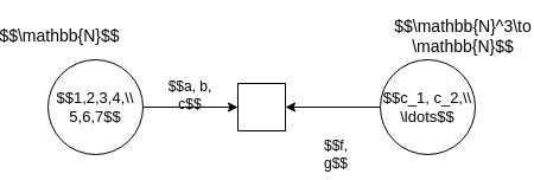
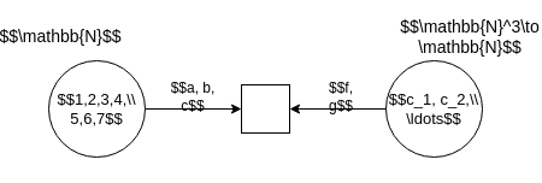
  <mxCell id="0" />
  <mxCell id="1" parent="0" />
  <mxCell id="2" value="" style="endArrow=classic;html=1;entryX=0;entryY=0.5;entryDx=0;entryDy=0;exitX=1;exitY=0.5;exitDx=0;exitDy=0;" edge="1" parent="1" source="8" target="4"><mxGeometry width="50" height="50" relative="1" as="geometry"><mxPoint x="120" y="50" as="sourcePoint" /><mxPoint x="211.72" y="18.28" as="targetPoint" /></mxGeometry></mxCell>
  <mxCell id="3" value="&lt;font style=&quot;font-size: 13px&quot;&gt;$$c_1, c_2,\\ \ldots$$&lt;/font&gt;" style="ellipse;whiteSpace=wrap;html=1;aspect=fixed;" vertex="1" parent="1"><mxGeometry x="310" y="50" width="80" height="80" as="geometry" /></mxCell>
  <mxCell id="4" value="" style="whiteSpace=wrap;html=1;aspect=fixed;" vertex="1" parent="1"><mxGeometry x="190" y="70" width="40" height="40" as="geometry" /></mxCell>
- <mxCell id="5" value="$$f, g$$" style="text;html=1;strokeColor=none;fillColor=none;align=center;verticalAlign=middle;whiteSpace=wrap;rounded=0;" vertex="1" parent="1"><mxGeometry x="253" y="120" width="40" height="20" as="geometry" /></mxCell>
+ <mxCell id="5" value="$$f, g$$" style="text;html=1;strokeColor=none;fillColor=none;align=center;verticalAlign=middle;whiteSpace=wrap;rounded=0;" vertex="1" parent="1"><mxGeometry x="253" y="70" width="40" height="20" as="geometry" /></mxCell>
  <mxCell id="6" value="" style="endArrow=classic;html=1;entryX=0;entryY=0.5;entryDx=0;entryDy=0;exitX=1;exitY=0.5;exitDx=0;exitDy=0;" edge="1" parent="1"><mxGeometry width="50" height="50" relative="1" as="geometry"><mxPoint x="310" y="90" as="sourcePoint" /><mxPoint x="230" y="90" as="targetPoint" /></mxGeometry></mxCell>
  <mxCell id="7" value="&lt;font style=&quot;font-size: 14px&quot;&gt;$$\mathbb{N}^3\to \mathbb{N}$$&lt;/font&gt;" style="text;html=1;strokeColor=none;fillColor=none;align=center;verticalAlign=middle;whiteSpace=wrap;rounded=0;" vertex="1" parent="1"><mxGeometry x="360" y="20" width="40" height="20" as="geometry" /></mxCell>
  <mxCell id="8" value="&lt;font style=&quot;font-size: 13px&quot;&gt;$$1,2,3,4,\\&lt;br&gt;5,6,7$$&lt;/font&gt;" style="ellipse;whiteSpace=wrap;html=1;aspect=fixed;" vertex="1" parent="1"><mxGeometry x="30" y="50" width="80" height="80" as="geometry" /></mxCell>
  <mxCell id="9" value="$$a, b, c$$" style="text;html=1;strokeColor=none;fillColor=none;align=center;verticalAlign=middle;whiteSpace=wrap;rounded=0;rotation=0;" vertex="1" parent="1"><mxGeometry x="130" y="70" width="40" height="20" as="geometry" /></mxCell>
  <mxCell id="10" value="&lt;font style=&quot;font-size: 14px&quot;&gt;$$\mathbb{N}$$&lt;/font&gt;" style="text;html=1;strokeColor=none;fillColor=none;align=center;verticalAlign=middle;whiteSpace=wrap;rounded=0;" vertex="1" parent="1"><mxGeometry x="20" y="20" width="40" height="20" as="geometry" /></mxCell>
